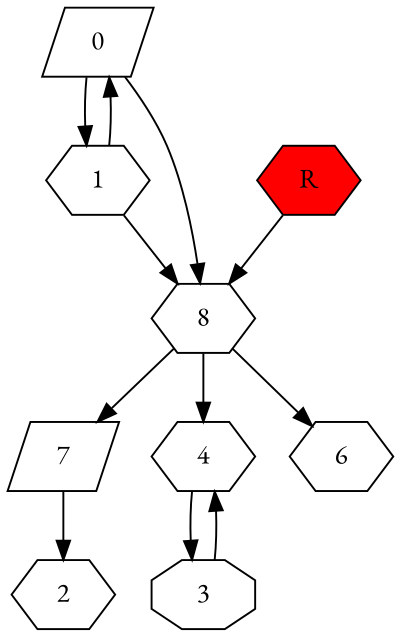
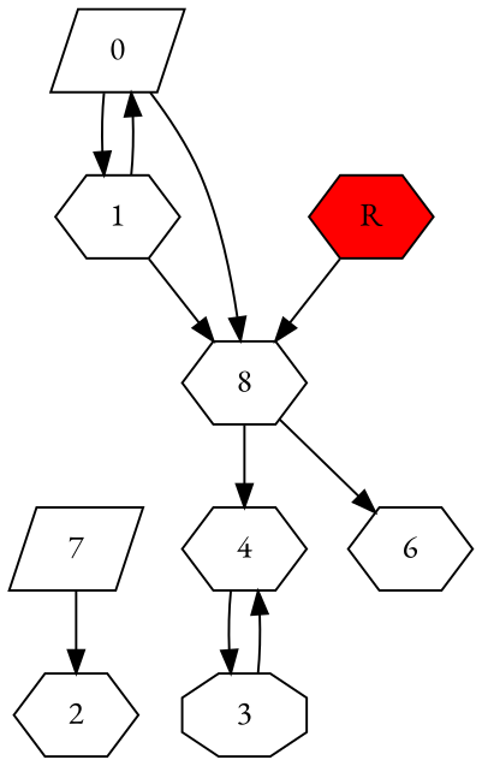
  digraph {
    fontname="EB Garamond"
    node [fontname="EB Garamond" shape=hexagon]
    edge [fontname="EB Garamond"]
    n1 [label=0 shape=parallelogram]
    1
    8
    7 [shape=parallelogram]
    4
    6
    2
    3 [shape=octagon]
    R [fillcolor="#ff0000" style=filled]
    n1 -> 1
    n1 -> 8
    1 -> n1
    1 -> 8
-   8 -> 7
    8 -> 4
    8 -> 6
    7 -> 2
    4 -> 3
    3 -> 4
    R -> 8
  }
